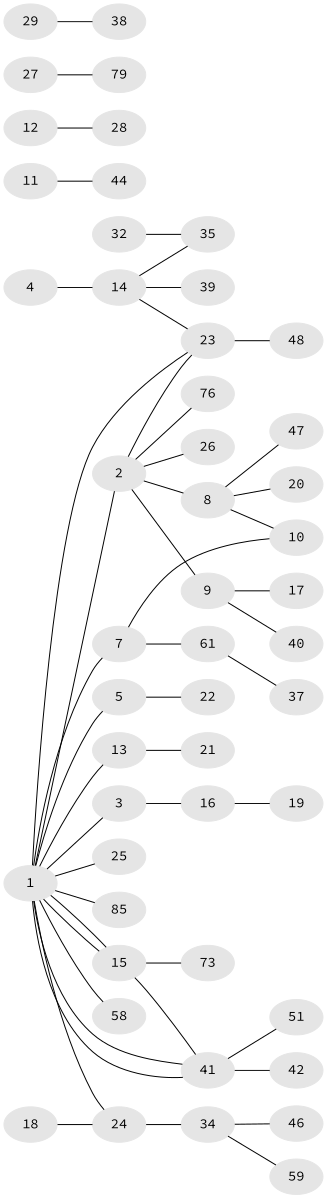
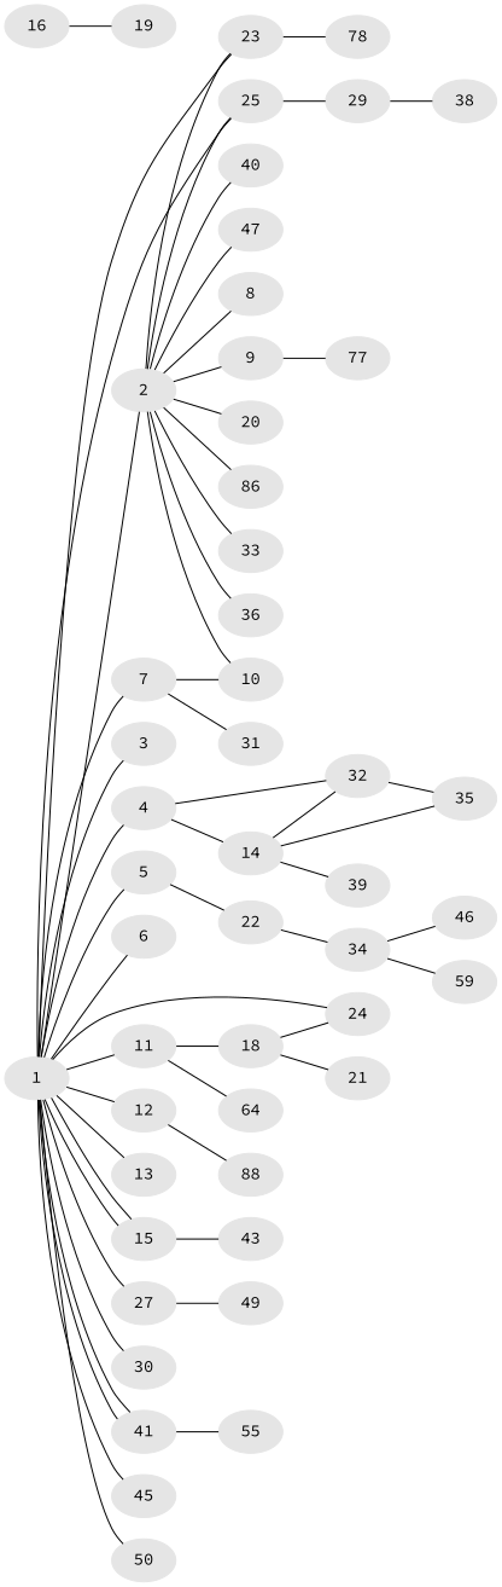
  graph {
    fontname="Source Code Pro"
    rankdir=LR
    node [color=gray90 fontname="Source Code Pro" style=filled]
    edge [fontname="Source Code Pro"]
    1
    2
    3
    4
    5
+   6
    7
    11
    12
    13
    15
    23
    24
    25
    27
+   30
    41
-   45 [label=85]
-   50 [label=58]
+   45
+   50
    8
    9
    10
    20
-   26
-   36 [label=76]
+   26 [label=86]
+   33
+   36
    40
    47
    16
    14
    32
    22
-   31 [label=61]
+   31
    18
-   44
-   28
+   44 [label=64]
+   28 [label=88]
    21
-   43 [label=73]
-   48
+   43
+   48 [label=78]
    34
    29
-   49 [label=79]
-   42
-   51
-   17
+   49
+   51 [label=55]
+   17 [label=77]
    19
    39
    35
-   37
    46
    n51 [label=59]
    38
    1 -- 2
    1 -- 3
+   1 -- 4
    1 -- 5
+   1 -- 6
    1 -- 7
+   1 -- 11
+   1 -- 12
    1 -- 13
    1 -- 15
    1 -- 15
    1 -- 23
    1 -- 24
    1 -- 25
+   1 -- 27
+   1 -- 30
    1 -- 41
    1 -- 41
    1 -- 45
    1 -- 50
    2 -- 23
+   2 -- 25
    2 -- 8
    2 -- 9
-   8 -- 10
-   8 -- 20
+   2 -- 10
+   2 -- 20
    2 -- 26
+   2 -- 33
    2 -- 36
-   9 -- 40
-   8 -- 47
-   3 -- 16
+   2 -- 40
+   2 -- 47
    4 -- 14
+   4 -- 32
    5 -- 22
    7 -- 10
    7 -- 31
+   11 -- 18
    11 -- 44
    12 -- 28
-   13 -- 21
-   15 -- 41
+   18 -- 21
    15 -- 43
    23 -- 48
-   24 -- 34
+   22 -- 34
+   25 -- 29
    27 -- 49
-   41 -- 42
    41 -- 51
    9 -- 17
    16 -- 19
-   14 -- 23
+   14 -- 32
    14 -- 39
    14 -- 35
    32 -- 35
-   31 -- 37
    18 -- 24
    34 -- 46
    34 -- n51
    29 -- 38
  }
